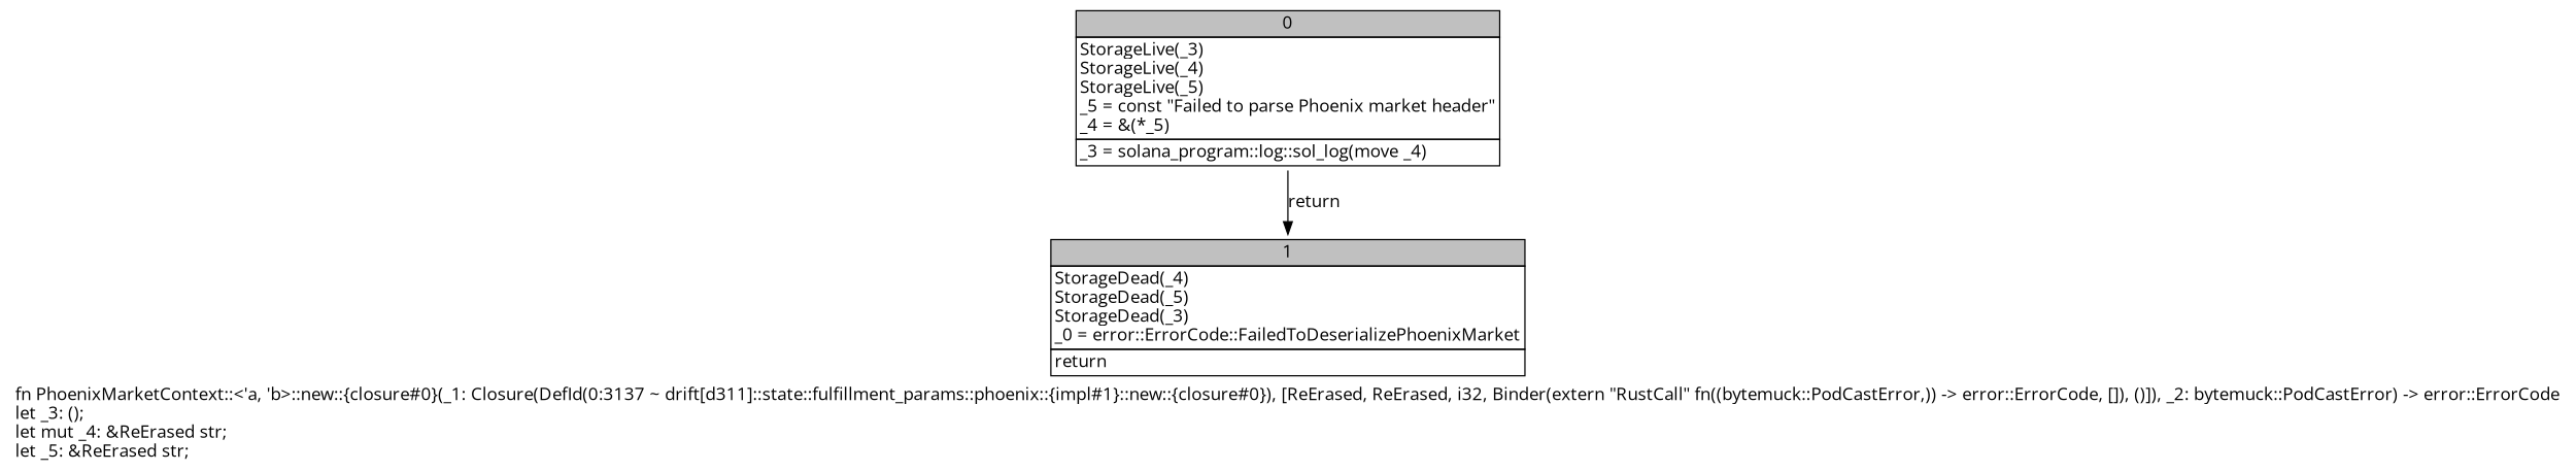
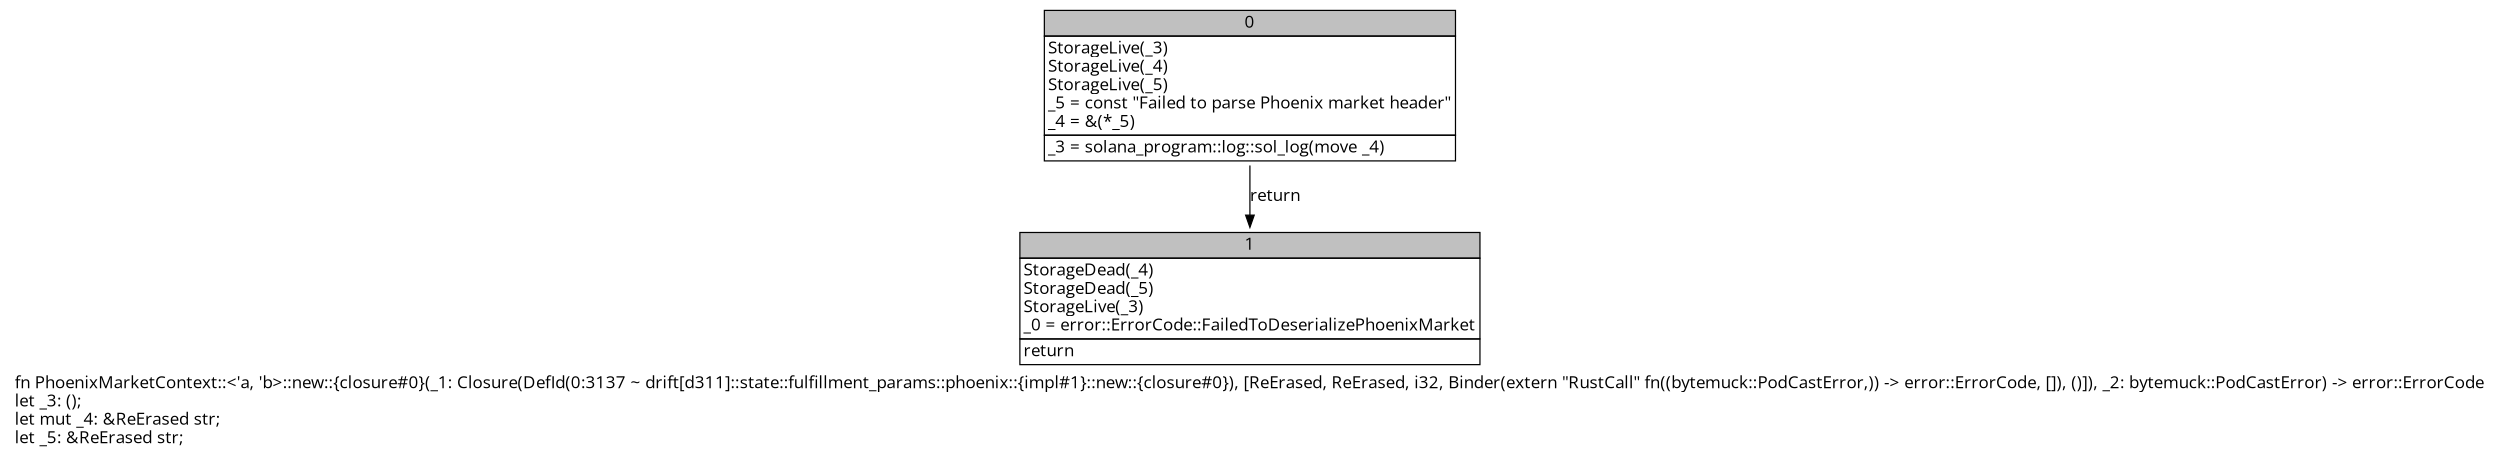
  digraph {
    fontname="Open Sans"
    label=<fn PhoenixMarketContext::&lt;'a, 'b&gt;::new::{closure#0}(_1: Closure(DefId(0:3137 ~ drift[d311]::state::fulfillment_params::phoenix::{impl#1}::new::{closure#0}), [ReErased, ReErased, i32, Binder(extern &quot;RustCall&quot; fn((bytemuck::PodCastError,)) -&gt; error::ErrorCode, []), ()]), _2: bytemuck::PodCastError) -&gt; error::ErrorCode<br align="left"/>let _3: ();<br align="left"/>let mut _4: &amp;ReErased str;<br align="left"/>let _5: &amp;ReErased str;<br align="left"/>>
    node [fontname="Open Sans" shape=none]
    n1 [label=<<table border="0" cellborder="1" cellspacing="0"><tr><td bgcolor="gray" align="center" colspan="1">0</td></tr><tr><td align="left" balign="left">StorageLive(_3)<br/>StorageLive(_4)<br/>StorageLive(_5)<br/>_5 = const &quot;Failed to parse Phoenix market header&quot;<br/>_4 = &amp;(*_5)<br/></td></tr><tr><td align="left">_3 = solana_program::log::sol_log(move _4)</td></tr></table>>]
-   n2 [label=<<table border="0" cellborder="1" cellspacing="0"><tr><td bgcolor="gray" align="center" colspan="1">1</td></tr><tr><td align="left" balign="left">StorageDead(_4)<br/>StorageDead(_5)<br/>StorageDead(_3)<br/>_0 = error::ErrorCode::FailedToDeserializePhoenixMarket<br/></td></tr><tr><td align="left">return</td></tr></table>>]
+   n2 [label=<<table border="0" cellborder="1" cellspacing="0"><tr><td bgcolor="gray" align="center" colspan="1">1</td></tr><tr><td align="left" balign="left">StorageDead(_4)<br/>StorageDead(_5)<br/>StorageLive(_3)<br/>_0 = error::ErrorCode::FailedToDeserializePhoenixMarket<br/></td></tr><tr><td align="left">return</td></tr></table>>]
    n1 -> n2 [fontname="Open Sans" label=return]
  }
